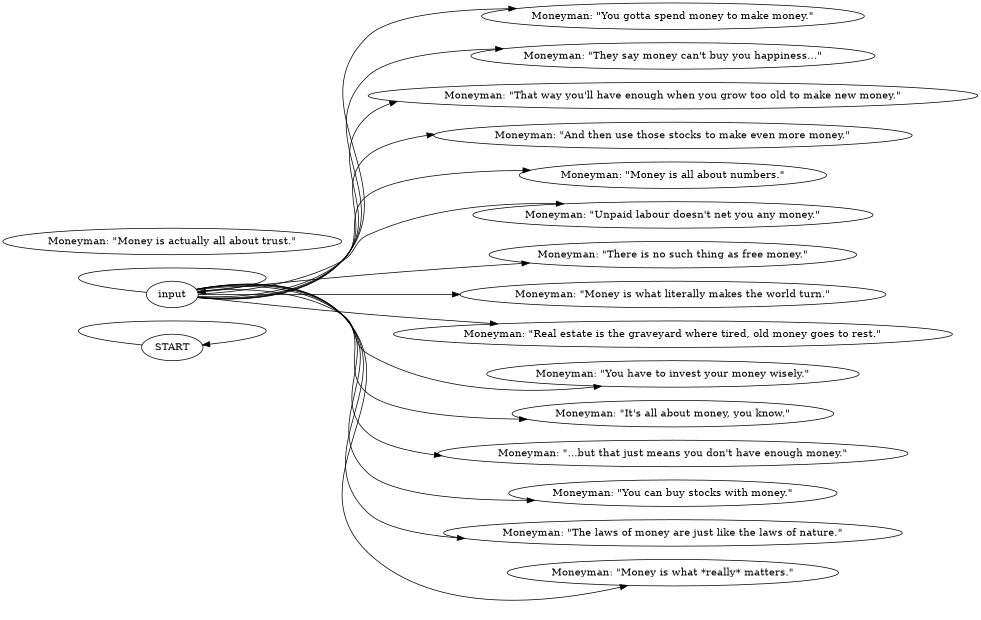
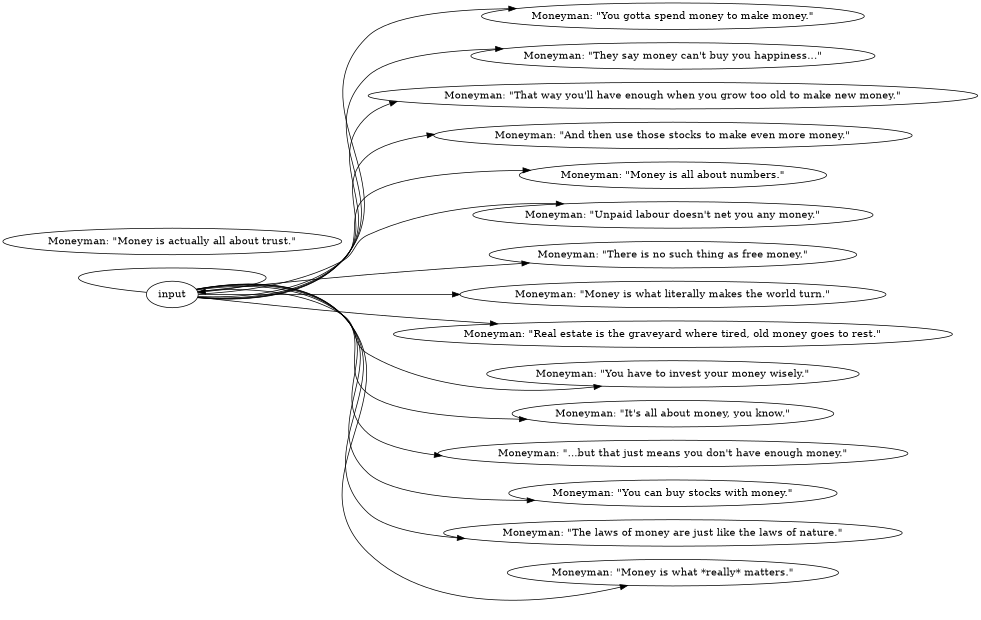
  digraph {
    rankdir=LR
-   n1 [label=START]
    n2 [label=input]
    n3 [label="Moneyman: \"You gotta spend money to make money.\""]
    n4 [label="Moneyman: \"They say money can't buy you happiness...\""]
    n5 [label="Moneyman: \"That way you'll have enough when you grow too old to make new money.\""]
    n6 [label="Moneyman: \"And then use those stocks to make even more money.\""]
    n7 [label="Moneyman: \"Money is all about numbers.\""]
    n8 [label="Moneyman: \"Unpaid labour doesn't net you any money.\""]
    n9 [label="Moneyman: \"There is no such thing as free money.\""]
    n10 [label="Moneyman: \"Money is what literally makes the world turn.\""]
    n11 [label="Moneyman: \"Real estate is the graveyard where tired, old money goes to rest.\""]
    n12 [label="Moneyman: \"You have to invest your money wisely.\""]
    n13 [label="Moneyman: \"It's all about money, you know.\""]
    n14 [label="Moneyman: \"...but that just means you don't have enough money.\""]
    n15 [label="Moneyman: \"You can buy stocks with money.\""]
    n16 [label="Moneyman: \"The laws of money are just like the laws of nature.\""]
    n17 [label="Moneyman: \"Money is what *really* matters.\""]
    n18 [label="Moneyman: \"Money is actually all about trust.\""]
-   n1 -> n1
    n2 -> n2
    n2 -> n3
    n2 -> n4
    n2 -> n5
    n2 -> n6
    n2 -> n7
    n2 -> n8
    n2 -> n9
    n2 -> n10
    n2 -> n11
    n2 -> n12
    n2 -> n13
    n2 -> n14
    n2 -> n15
    n2 -> n16
    n2 -> n17
  }
